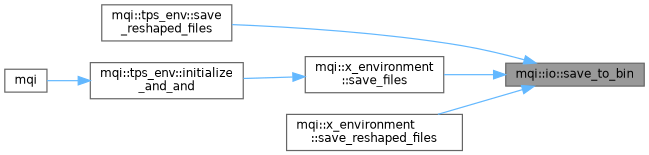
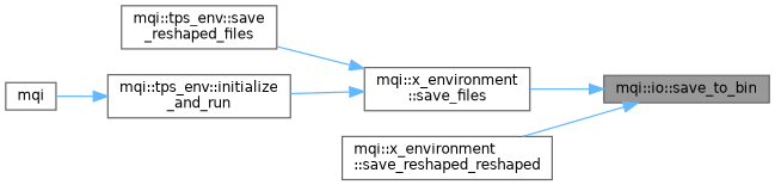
  digraph {
    rankdir=RL
    node [color=grey40 fillcolor=white fontname=Helvetica fontsize=10 shape=box style=filled]
    edge [color=steelblue1 dir=back fontname=Helvetica fontsize=10 labelfontname=Helvetica labelfontsize=10 style=solid]
    n1 [color=gray40 fillcolor=grey60 fontcolor=black height=0.2 label="mqi::io::save_to_bin" width=0.4]
    n2 [height=0.2 label="mqi::x_environment\l::save_files" width=0.4]
    n3 [height=0.2 label="mqi::tps_env::save\l_reshaped_files" width=0.4]
-   n4 [height=0.2 label="mqi::x_environment\l::save_reshaped_files" width=0.4]
-   n5 [height=0.2 label="mqi::tps_env::initialize\l_and_and" width=0.4]
+   n4 [height=0.2 label="mqi::x_environment\l::save_reshaped_reshaped" width=0.4]
+   n5 [height=0.2 label="mqi::tps_env::initialize\l_and_run" width=0.4]
    n6 [height=0.2 label=mqi width=0.4]
    n1 -> n2
-   n1 -> n3
+   n2 -> n3
    n1 -> n4
    n2 -> n5
    n5 -> n6
  }
